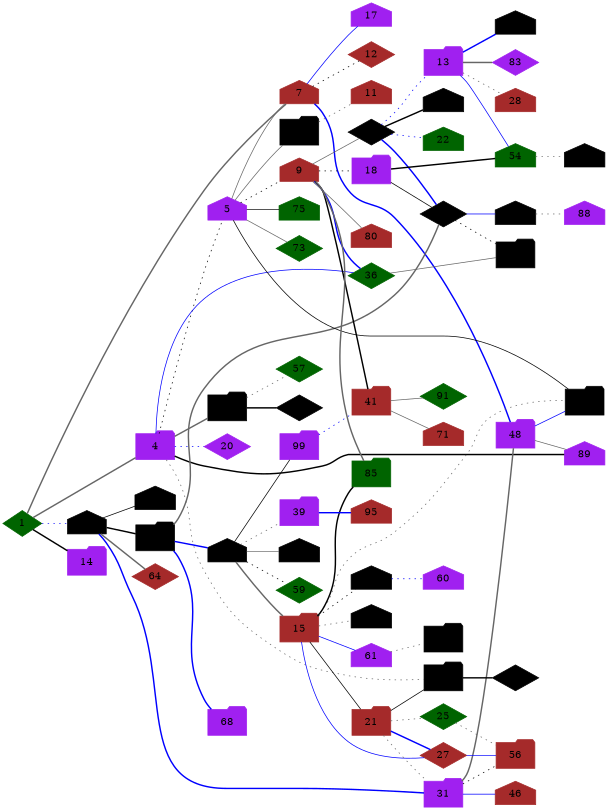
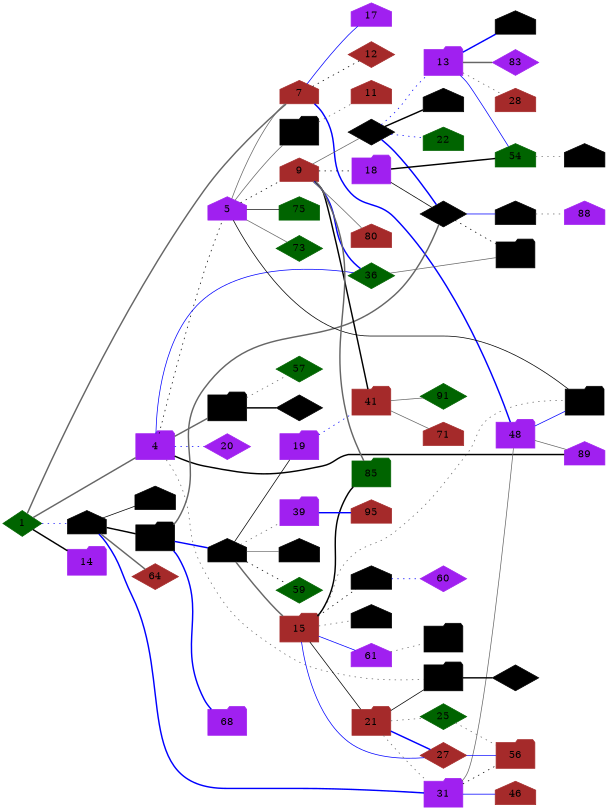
  graph {
    rankdir=LR
    node [color=black shape=house style=filled]
    edge [color=gray40 style=dotted]
    1 [color=darkgreen shape=diamond super="+66"]
    2 [super="+40"]
    4 [color=purple shape=folder super="+24"]
    7 [color=brown super="+76"]
    14 [color=purple shape=folder]
    3 [shape=folder]
    31 [color=purple shape=folder super="+34"]
    64 [color=brown shape=diamond]
    86
    5 [color=purple super="+26"]
    20 [color=purple shape=diamond super="+74"]
    36 [color=darkgreen shape=diamond super="+49"]
    38 [shape=folder super="+94"]
    44 [shape=folder super="+97"]
    89 [color=purple]
    12 [color=brown shape=diamond super="+47"]
    17 [color=purple]
    48 [color=purple shape=folder super="+79"]
    8 [super="+51"]
    23 [shape=diamond super="+58"]
    68 [color=purple shape=folder]
    56 [color=brown shape=folder]
    46 [color=brown]
    15 [color=brown shape=folder super="+43"]
-   19 [color=purple shape=folder super="+33" label=99]
+   19 [color=purple shape=folder super="+33"]
    37 [super="+45"]
    39 [color=purple shape=folder super="+92"]
    59 [color=darkgreen shape=diamond super="+70"]
    52 [super="+55"]
    84 [shape=folder]
    6 [shape=folder super="+62"]
    9 [color=brown super="+16"]
    69 [shape=folder super="+87"]
    73 [color=darkgreen shape=diamond super="+81"]
    75 [color=darkgreen]
    77 [shape=diamond]
    57 [color=darkgreen shape=diamond super="+72"]
    78 [shape=diamond]
    11 [color=brown]
    10 [shape=diamond]
    18 [color=purple shape=folder super="+67"]
    41 [color=brown shape=folder super="+42"]
    80 [color=brown]
    85 [color=darkgreen shape=folder]
    21 [color=brown shape=folder super="+53"]
    27 [color=brown shape=diamond super="+32"]
    30
    61 [color=purple super="+63"]
    82
    95 [color=brown]
    13 [color=purple shape=folder super="+29"]
    22 [color=darkgreen]
    93
    54 [color=darkgreen super="+96"]
    71 [color=brown]
    91 [color=darkgreen shape=diamond]
    28 [color=brown]
    35
    83 [color=purple shape=diamond]
    90
    25 [color=darkgreen shape=diamond super="+50"]
-   60 [color=purple]
+   60 [color=purple shape=diamond]
    65 [shape=folder]
    88 [color=purple]
    1 -- 2 [color=blue]
    1 -- 4 [style=bold]
    1 -- 7 [style=bold]
    1 -- 14 [color=black style=bold weight=2]
    2 -- 3 [color=black style=bold]
    2 -- 31 [color=blue style=bold]
    2 -- 64 [style=bold]
    2 -- 86 [color=black style=solid]
    4 -- 5 [color=black]
    4 -- 20 [color=blue]
    4 -- 36 [color=blue style=solid]
    4 -- 38
    4 -- 44 [style=bold]
    4 -- 89 [color=black style=bold]
    7 -- 12 [color=black]
    7 -- 17 [color=blue style=solid]
    7 -- 48 [color=blue style=bold]
    3 -- 8 [color=blue style=bold]
    3 -- 23 [style=bold]
    3 -- 68 [color=blue style=bold]
-   31 -- 48 [style=bold]
+   31 -- 48 [style=solid]
    31 -- 56 [color=black]
    31 -- 46 [color=blue style=solid]
    5 -- 7 [style=solid]
    5 -- 6 [style=solid]
    5 -- 9 [color=black]
    5 -- 69 [color=black style=solid]
    5 -- 73 [style=solid]
    5 -- 75 [color=black style=solid]
    36 -- 84 [style=solid]
    38 -- 77 [color=black style=bold]
    44 -- 57
    44 -- 78 [color=black style=bold]
    48 -- 89 [style=solid]
    48 -- 69 [color=blue style=solid]
    8 -- 15 [style=bold weight=2]
    8 -- 19 [color=black style=solid]
    8 -- 37 [style=solid]
    8 -- 39
    8 -- 59 [color=black]
    23 -- 52 [color=blue style=solid]
    23 -- 84 [color=black]
    15 -- 69
    15 -- 85 [color=black style=bold]
    15 -- 21 [color=black style=solid]
    15 -- 27 [color=blue style=solid]
    15 -- 30 [color=black]
    15 -- 61 [color=blue style=solid]
    15 -- 82
    19 -- 41 [color=blue]
    39 -- 95 [color=blue style=bold]
    52 -- 88 [weight=2]
    6 -- 11
    9 -- 36 [color=blue style=bold]
    9 -- 10 [style=solid]
    9 -- 18 [color=black]
    9 -- 41 [color=black style=bold]
    9 -- 80 [style=solid]
    9 -- 85 [style=bold]
    10 -- 23 [color=blue style=bold]
    10 -- 13 [color=blue]
    10 -- 22 [color=blue]
    10 -- 93 [color=black style=bold]
    18 -- 23 [color=black style=solid]
    18 -- 54 [color=black style=bold]
    41 -- 71 [style=solid]
    41 -- 91 [style=solid]
    21 -- 31
    21 -- 38 [color=black style=solid]
    21 -- 27 [color=blue style=bold]
    21 -- 25
    27 -- 56 [color=blue style=solid]
    30 -- 60 [color=blue]
    61 -- 65
    13 -- 54 [color=blue style=solid]
    13 -- 28
    13 -- 35 [color=blue style=bold]
    13 -- 83 [style=bold]
    54 -- 90
    25 -- 56
  }
